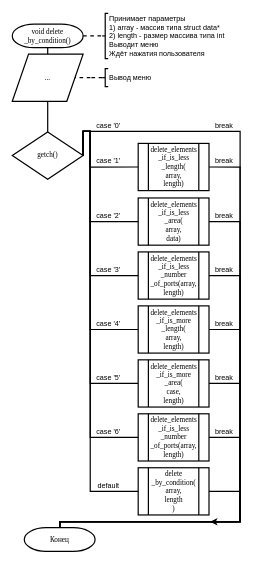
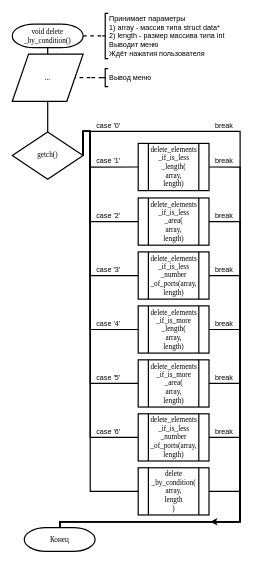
  <mxCell id="0" />
  <mxCell id="1" parent="0" />
  <mxCell id="2" style="edgeStyle=orthogonalEdgeStyle;rounded=0;orthogonalLoop=1;jettySize=auto;html=1;exitX=0.5;exitY=1;exitDx=0;exitDy=0;exitPerimeter=0;entryX=0.5;entryY=0;entryDx=0;entryDy=0;endArrow=none;endFill=0;strokeWidth=2;" edge="1" parent="1" source="4" target="6"><mxGeometry relative="1" as="geometry" /></mxCell>
  <mxCell id="3" style="edgeStyle=orthogonalEdgeStyle;rounded=0;orthogonalLoop=1;jettySize=auto;html=1;exitX=1;exitY=0.5;exitDx=0;exitDy=0;exitPerimeter=0;entryX=0;entryY=0.5;entryDx=0;entryDy=0;entryPerimeter=0;dashed=1;endArrow=none;endFill=0;strokeWidth=2;" edge="1" parent="1" source="4" target="50"><mxGeometry relative="1" as="geometry" /></mxCell>
  <mxCell id="4" value="void delete&lt;br&gt;_by_condition()" style="strokeWidth=2;html=1;shape=mxgraph.flowchart.terminator;whiteSpace=wrap;rounded=0;fontFamily=Times New Roman;" vertex="1" parent="1"><mxGeometry x="20" y="39" width="118.11" height="39.37" as="geometry" /></mxCell>
  <mxCell id="5" style="edgeStyle=orthogonalEdgeStyle;rounded=0;orthogonalLoop=1;jettySize=auto;html=1;exitX=0.5;exitY=1;exitDx=0;exitDy=0;entryX=0.5;entryY=0;entryDx=0;entryDy=0;entryPerimeter=0;endArrow=none;endFill=0;strokeWidth=2;" edge="1" parent="1" source="6" target="15"><mxGeometry relative="1" as="geometry" /></mxCell>
  <mxCell id="6" value="..." style="shape=parallelogram;html=1;strokeWidth=2;perimeter=parallelogramPerimeter;whiteSpace=wrap;rounded=0;arcSize=12;size=0.23;fontFamily=Times New Roman;" vertex="1" parent="1"><mxGeometry x="20" y="89" width="118.11" height="78.74" as="geometry" /></mxCell>
  <mxCell id="7" style="edgeStyle=orthogonalEdgeStyle;rounded=0;orthogonalLoop=1;jettySize=auto;html=1;exitX=1;exitY=0.5;exitDx=0;exitDy=0;exitPerimeter=0;entryX=0;entryY=0.5;entryDx=0;entryDy=0;endArrow=none;endFill=0;strokeWidth=2;" edge="1" parent="1" source="15" target="17"><mxGeometry relative="1" as="geometry"><Array as="points"><mxPoint x="150" y="218" /><mxPoint x="150" y="277" /></Array></mxGeometry></mxCell>
  <mxCell id="8" style="edgeStyle=orthogonalEdgeStyle;rounded=0;orthogonalLoop=1;jettySize=auto;html=1;exitX=1;exitY=0.5;exitDx=0;exitDy=0;exitPerimeter=0;entryX=0;entryY=0.5;entryDx=0;entryDy=0;endArrow=none;endFill=0;strokeWidth=2;" edge="1" parent="1" source="15" target="19"><mxGeometry relative="1" as="geometry"><Array as="points"><mxPoint x="150" y="218" /><mxPoint x="150" y="368" /></Array></mxGeometry></mxCell>
  <mxCell id="9" style="edgeStyle=orthogonalEdgeStyle;rounded=0;orthogonalLoop=1;jettySize=auto;html=1;exitX=1;exitY=0.5;exitDx=0;exitDy=0;exitPerimeter=0;entryX=0;entryY=0.5;entryDx=0;entryDy=0;endArrow=none;endFill=0;strokeWidth=2;" edge="1" parent="1" source="15" target="21"><mxGeometry relative="1" as="geometry"><Array as="points"><mxPoint x="150" y="218" /><mxPoint x="150" y="458" /></Array></mxGeometry></mxCell>
  <mxCell id="10" style="edgeStyle=orthogonalEdgeStyle;rounded=0;orthogonalLoop=1;jettySize=auto;html=1;exitX=1;exitY=0.5;exitDx=0;exitDy=0;exitPerimeter=0;entryX=0;entryY=0.5;entryDx=0;entryDy=0;endArrow=none;endFill=0;strokeWidth=2;" edge="1" parent="1" source="15" target="23"><mxGeometry relative="1" as="geometry"><Array as="points"><mxPoint x="150" y="218" /><mxPoint x="150" y="548" /></Array></mxGeometry></mxCell>
  <mxCell id="11" style="edgeStyle=orthogonalEdgeStyle;rounded=0;orthogonalLoop=1;jettySize=auto;html=1;exitX=1;exitY=0.5;exitDx=0;exitDy=0;exitPerimeter=0;entryX=0;entryY=0.5;entryDx=0;entryDy=0;endArrow=none;endFill=0;strokeWidth=2;" edge="1" parent="1" source="15" target="25"><mxGeometry relative="1" as="geometry"><Array as="points"><mxPoint x="150" y="218" /><mxPoint x="150" y="638" /></Array></mxGeometry></mxCell>
  <mxCell id="12" style="edgeStyle=orthogonalEdgeStyle;rounded=0;orthogonalLoop=1;jettySize=auto;html=1;exitX=1;exitY=0.5;exitDx=0;exitDy=0;exitPerimeter=0;entryX=0;entryY=0.5;entryDx=0;entryDy=0;endArrow=none;endFill=0;strokeWidth=2;" edge="1" parent="1" source="15" target="27"><mxGeometry relative="1" as="geometry"><Array as="points"><mxPoint x="150" y="218" /><mxPoint x="150" y="728" /></Array></mxGeometry></mxCell>
  <mxCell id="13" style="edgeStyle=orthogonalEdgeStyle;rounded=0;orthogonalLoop=1;jettySize=auto;html=1;exitX=1;exitY=0.5;exitDx=0;exitDy=0;exitPerimeter=0;entryX=0;entryY=0.5;entryDx=0;entryDy=0;endArrow=none;endFill=0;strokeWidth=2;" edge="1" parent="1" source="15" target="29"><mxGeometry relative="1" as="geometry"><Array as="points"><mxPoint x="150" y="218" /><mxPoint x="150" y="818" /></Array></mxGeometry></mxCell>
  <mxCell id="14" style="edgeStyle=orthogonalEdgeStyle;rounded=0;orthogonalLoop=1;jettySize=auto;html=1;exitX=1;exitY=0.5;exitDx=0;exitDy=0;exitPerimeter=0;entryX=0.5;entryY=0;entryDx=0;entryDy=0;entryPerimeter=0;endArrow=none;endFill=0;strokeWidth=2;" edge="1" parent="1" source="15" target="30"><mxGeometry relative="1" as="geometry"><Array as="points"><mxPoint x="400" y="218" /><mxPoint x="400" y="869" /><mxPoint x="99" y="869" /></Array></mxGeometry></mxCell>
  <mxCell id="15" value="getch()" style="strokeWidth=2;html=1;shape=mxgraph.flowchart.decision;whiteSpace=wrap;rounded=0;fontFamily=Times New Roman;" vertex="1" parent="1"><mxGeometry x="20" y="219" width="118.11" height="78.74" as="geometry" /></mxCell>
  <mxCell id="16" style="edgeStyle=orthogonalEdgeStyle;rounded=0;orthogonalLoop=1;jettySize=auto;html=1;exitX=1;exitY=0.5;exitDx=0;exitDy=0;entryX=0.5;entryY=0;entryDx=0;entryDy=0;entryPerimeter=0;endArrow=none;endFill=0;strokeWidth=2;" edge="1" parent="1" source="17" target="30"><mxGeometry relative="1" as="geometry"><Array as="points"><mxPoint x="400" y="277" /><mxPoint x="400" y="869" /><mxPoint x="99" y="869" /></Array></mxGeometry></mxCell>
  <mxCell id="17" value="delete_elements&lt;br&gt;_if_is_less&lt;br&gt;_length(&lt;br&gt;array,&lt;br&gt;length)" style="verticalLabelPosition=middle;verticalAlign=middle;html=1;shape=process;whiteSpace=wrap;rounded=0;size=0.14;arcSize=6;strokeWidth=2;fontFamily=Times New Roman;labelPosition=center;align=center;" vertex="1" parent="1"><mxGeometry x="230" y="238" width="118.11" height="78.74" as="geometry" /></mxCell>
  <mxCell id="18" style="edgeStyle=orthogonalEdgeStyle;rounded=0;orthogonalLoop=1;jettySize=auto;html=1;exitX=1;exitY=0.5;exitDx=0;exitDy=0;entryX=0.5;entryY=0;entryDx=0;entryDy=0;entryPerimeter=0;endArrow=none;endFill=0;strokeWidth=2;" edge="1" parent="1" source="19" target="30"><mxGeometry relative="1" as="geometry"><Array as="points"><mxPoint x="400" y="368" /><mxPoint x="400" y="869" /><mxPoint x="99" y="869" /></Array></mxGeometry></mxCell>
- <mxCell id="19" value="delete_elements&lt;br&gt;_if_is_less&lt;br&gt;_area(&lt;br&gt;array,&lt;br&gt;data)" style="verticalLabelPosition=middle;verticalAlign=middle;html=1;shape=process;whiteSpace=wrap;rounded=0;size=0.14;arcSize=6;strokeWidth=2;fontFamily=Times New Roman;labelPosition=center;align=center;" vertex="1" parent="1"><mxGeometry x="230" y="329" width="118.11" height="78.74" as="geometry" /></mxCell>
+ <mxCell id="19" value="delete_elements&lt;br&gt;_if_is_less&lt;br&gt;_area(&lt;br&gt;array,&lt;br&gt;length)" style="verticalLabelPosition=middle;verticalAlign=middle;html=1;shape=process;whiteSpace=wrap;rounded=0;size=0.14;arcSize=6;strokeWidth=2;fontFamily=Times New Roman;labelPosition=center;align=center;" vertex="1" parent="1"><mxGeometry x="230" y="329" width="118.11" height="78.74" as="geometry" /></mxCell>
  <mxCell id="20" style="edgeStyle=orthogonalEdgeStyle;rounded=0;orthogonalLoop=1;jettySize=auto;html=1;exitX=1;exitY=0.5;exitDx=0;exitDy=0;entryX=0.5;entryY=0;entryDx=0;entryDy=0;entryPerimeter=0;endArrow=none;endFill=0;strokeWidth=2;" edge="1" parent="1" source="21" target="30"><mxGeometry relative="1" as="geometry"><Array as="points"><mxPoint x="400" y="458" /><mxPoint x="400" y="869" /><mxPoint x="99" y="869" /></Array></mxGeometry></mxCell>
  <mxCell id="21" value="delete_elements&lt;br&gt;_if_is_less&lt;br&gt;_number&lt;br&gt;_of_ports(array,&lt;br&gt;length)" style="verticalLabelPosition=middle;verticalAlign=middle;html=1;shape=process;whiteSpace=wrap;rounded=0;size=0.14;arcSize=6;strokeWidth=2;fontFamily=Times New Roman;labelPosition=center;align=center;" vertex="1" parent="1"><mxGeometry x="230" y="419" width="118.11" height="78.74" as="geometry" /></mxCell>
  <mxCell id="22" style="edgeStyle=orthogonalEdgeStyle;rounded=0;orthogonalLoop=1;jettySize=auto;html=1;exitX=1;exitY=0.5;exitDx=0;exitDy=0;entryX=0.5;entryY=0;entryDx=0;entryDy=0;entryPerimeter=0;endArrow=none;endFill=0;strokeWidth=2;" edge="1" parent="1" source="23" target="30"><mxGeometry relative="1" as="geometry"><Array as="points"><mxPoint x="400" y="548" /><mxPoint x="400" y="869" /><mxPoint x="99" y="869" /></Array></mxGeometry></mxCell>
  <mxCell id="23" value="delete_elements&lt;br&gt;_if_is_more&lt;br&gt;_length(&lt;br&gt;array,&lt;br&gt;length)" style="verticalLabelPosition=middle;verticalAlign=middle;html=1;shape=process;whiteSpace=wrap;rounded=0;size=0.14;arcSize=6;strokeWidth=2;fontFamily=Times New Roman;labelPosition=center;align=center;" vertex="1" parent="1"><mxGeometry x="230" y="509" width="118.11" height="78.74" as="geometry" /></mxCell>
  <mxCell id="24" style="edgeStyle=orthogonalEdgeStyle;rounded=0;orthogonalLoop=1;jettySize=auto;html=1;exitX=1;exitY=0.5;exitDx=0;exitDy=0;entryX=0.5;entryY=0;entryDx=0;entryDy=0;entryPerimeter=0;endArrow=none;endFill=0;strokeWidth=2;" edge="1" parent="1" source="25" target="30"><mxGeometry relative="1" as="geometry"><Array as="points"><mxPoint x="400" y="638" /><mxPoint x="400" y="869" /><mxPoint x="99" y="869" /></Array></mxGeometry></mxCell>
- <mxCell id="25" value="delete_elements&lt;br&gt;_if_is_more&lt;br&gt;_area(&lt;br&gt;case,&lt;br&gt;length)" style="verticalLabelPosition=middle;verticalAlign=middle;html=1;shape=process;whiteSpace=wrap;rounded=0;size=0.14;arcSize=6;strokeWidth=2;fontFamily=Times New Roman;labelPosition=center;align=center;" vertex="1" parent="1"><mxGeometry x="230" y="599" width="118.11" height="78.74" as="geometry" /></mxCell>
+ <mxCell id="25" value="delete_elements&lt;br&gt;_if_is_more&lt;br&gt;_area(&lt;br&gt;array,&lt;br&gt;length)" style="verticalLabelPosition=middle;verticalAlign=middle;html=1;shape=process;whiteSpace=wrap;rounded=0;size=0.14;arcSize=6;strokeWidth=2;fontFamily=Times New Roman;labelPosition=center;align=center;" vertex="1" parent="1"><mxGeometry x="230" y="599" width="118.11" height="78.74" as="geometry" /></mxCell>
  <mxCell id="26" style="edgeStyle=orthogonalEdgeStyle;rounded=0;orthogonalLoop=1;jettySize=auto;html=1;exitX=1;exitY=0.5;exitDx=0;exitDy=0;entryX=0.5;entryY=0;entryDx=0;entryDy=0;entryPerimeter=0;endArrow=none;endFill=0;strokeWidth=2;" edge="1" parent="1" source="27" target="30"><mxGeometry relative="1" as="geometry"><Array as="points"><mxPoint x="400" y="728" /><mxPoint x="400" y="869" /><mxPoint x="99" y="869" /></Array></mxGeometry></mxCell>
  <mxCell id="27" value="delete_elements&lt;br&gt;_if_is_less&lt;br&gt;_number&lt;br&gt;_of_ports(array,&lt;br&gt;length)" style="verticalLabelPosition=middle;verticalAlign=middle;html=1;shape=process;whiteSpace=wrap;rounded=0;size=0.14;arcSize=6;strokeWidth=2;fontFamily=Times New Roman;labelPosition=center;align=center;" vertex="1" parent="1"><mxGeometry x="230" y="689" width="118.11" height="78.74" as="geometry" /></mxCell>
  <mxCell id="28" style="edgeStyle=orthogonalEdgeStyle;rounded=0;orthogonalLoop=1;jettySize=auto;html=1;exitX=1;exitY=0.5;exitDx=0;exitDy=0;entryX=0.5;entryY=0;entryDx=0;entryDy=0;entryPerimeter=0;endArrow=none;endFill=0;strokeWidth=2;" edge="1" parent="1" source="29" target="30"><mxGeometry relative="1" as="geometry"><Array as="points"><mxPoint x="400" y="818" /><mxPoint x="400" y="869" /><mxPoint x="99" y="869" /></Array></mxGeometry></mxCell>
  <mxCell id="29" value="delete&lt;br&gt;_by_condition(&lt;br&gt;array,&lt;br&gt;length&lt;br&gt;)" style="verticalLabelPosition=middle;verticalAlign=middle;html=1;shape=process;whiteSpace=wrap;rounded=0;size=0.14;arcSize=6;strokeWidth=2;fontFamily=Times New Roman;labelPosition=center;align=center;" vertex="1" parent="1"><mxGeometry x="230" y="779" width="118.11" height="78.74" as="geometry" /></mxCell>
  <mxCell id="30" value="Конец" style="strokeWidth=2;html=1;shape=mxgraph.flowchart.terminator;whiteSpace=wrap;rounded=0;fontFamily=Times New Roman;" vertex="1" parent="1"><mxGeometry x="40" y="879" width="118.11" height="39.37" as="geometry" /></mxCell>
  <mxCell id="31" value="case '1'" style="text;html=1;align=center;verticalAlign=middle;resizable=0;points=[];autosize=1;" vertex="1" parent="1"><mxGeometry x="150" y="257.74" width="60" height="20" as="geometry" /></mxCell>
  <mxCell id="32" value="case '2'" style="text;html=1;align=center;verticalAlign=middle;resizable=0;points=[];autosize=1;" vertex="1" parent="1"><mxGeometry x="150" y="349" width="60" height="20" as="geometry" /></mxCell>
  <mxCell id="33" value="case '3'" style="text;html=1;align=center;verticalAlign=middle;resizable=0;points=[];autosize=1;" vertex="1" parent="1"><mxGeometry x="150" y="439" width="60" height="20" as="geometry" /></mxCell>
  <mxCell id="34" value="case '4'" style="text;html=1;align=center;verticalAlign=middle;resizable=0;points=[];autosize=1;" vertex="1" parent="1"><mxGeometry x="150" y="529" width="60" height="20" as="geometry" /></mxCell>
  <mxCell id="35" value="break" style="text;html=1;align=center;verticalAlign=middle;resizable=0;points=[];autosize=1;" vertex="1" parent="1"><mxGeometry x="348.11" y="709" width="50" height="20" as="geometry" /></mxCell>
  <mxCell id="36" value="break" style="text;html=1;align=center;verticalAlign=middle;resizable=0;points=[];autosize=1;" vertex="1" parent="1"><mxGeometry x="348.11" y="619" width="50" height="20" as="geometry" /></mxCell>
  <mxCell id="37" value="break" style="text;html=1;align=center;verticalAlign=middle;resizable=0;points=[];autosize=1;" vertex="1" parent="1"><mxGeometry x="348.11" y="529" width="50" height="20" as="geometry" /></mxCell>
  <mxCell id="38" value="break" style="text;html=1;align=center;verticalAlign=middle;resizable=0;points=[];autosize=1;" vertex="1" parent="1"><mxGeometry x="348.11" y="439" width="50" height="20" as="geometry" /></mxCell>
  <mxCell id="39" value="break" style="text;html=1;align=center;verticalAlign=middle;resizable=0;points=[];autosize=1;" vertex="1" parent="1"><mxGeometry x="348.11" y="349" width="50" height="20" as="geometry" /></mxCell>
  <mxCell id="40" value="break" style="text;html=1;align=center;verticalAlign=middle;resizable=0;points=[];autosize=1;" vertex="1" parent="1"><mxGeometry x="348.11" y="257.74" width="50" height="20" as="geometry" /></mxCell>
  <mxCell id="41" value="break" style="text;html=1;align=center;verticalAlign=middle;resizable=0;points=[];autosize=1;" vertex="1" parent="1"><mxGeometry x="348.11" y="199" width="50" height="20" as="geometry" /></mxCell>
  <mxCell id="42" value="case '0'" style="text;html=1;align=center;verticalAlign=middle;resizable=0;points=[];autosize=1;" vertex="1" parent="1"><mxGeometry x="150" y="199" width="60" height="20" as="geometry" /></mxCell>
  <mxCell id="43" value="case '5'" style="text;html=1;align=center;verticalAlign=middle;resizable=0;points=[];autosize=1;" vertex="1" parent="1"><mxGeometry x="150" y="619" width="60" height="20" as="geometry" /></mxCell>
  <mxCell id="44" value="case '6'" style="text;html=1;align=center;verticalAlign=middle;resizable=0;points=[];autosize=1;" vertex="1" parent="1"><mxGeometry x="150" y="709" width="60" height="20" as="geometry" /></mxCell>
- <mxCell id="45" value="default" style="text;html=1;align=center;verticalAlign=middle;resizable=0;points=[];autosize=1;" vertex="1" parent="1"><mxGeometry x="155" y="799" width="50" height="20" as="geometry" /></mxCell>
  <mxCell id="46" value="" style="endArrow=classic;html=1;strokeWidth=2;" edge="1" parent="1"><mxGeometry width="50" height="50" relative="1" as="geometry"><mxPoint x="390" y="869" as="sourcePoint" /><mxPoint x="350" y="869" as="targetPoint" /></mxGeometry></mxCell>
  <mxCell id="47" style="edgeStyle=orthogonalEdgeStyle;rounded=0;orthogonalLoop=1;jettySize=auto;html=1;exitX=0;exitY=0.5;exitDx=0;exitDy=0;exitPerimeter=0;entryX=1;entryY=0.5;entryDx=0;entryDy=0;dashed=1;endArrow=none;endFill=0;strokeWidth=2;" edge="1" parent="1" source="48" target="6"><mxGeometry relative="1" as="geometry" /></mxCell>
  <mxCell id="48" value="Вывод меню" style="strokeWidth=2;html=1;shape=mxgraph.flowchart.annotation_2;align=left;labelPosition=right;pointerEvents=1;" vertex="1" parent="1"><mxGeometry x="170" y="113.37" width="10" height="30" as="geometry" /></mxCell>
  <mxCell id="49" style="edgeStyle=orthogonalEdgeStyle;rounded=1;orthogonalLoop=1;jettySize=auto;html=1;exitX=0;exitY=0.5;exitDx=0;exitDy=0;exitPerimeter=0;entryX=1;entryY=0.5;entryDx=0;entryDy=0;entryPerimeter=0;endArrow=none;endFill=0;strokeWidth=2;dashed=1;strokeColor=none;" edge="1" parent="1" source="50" target="4"><mxGeometry relative="1" as="geometry" /></mxCell>
  <mxCell id="50" value="Принимает параметры&lt;br&gt;1) array - массив типа struct data*&lt;br&gt;2) length - размер массива типа int&lt;br&gt;Выводит меню&lt;br&gt;Ждёт нажатия пользователя" style="strokeWidth=2;html=1;shape=mxgraph.flowchart.annotation_2;align=left;labelPosition=right;pointerEvents=1;" vertex="1" parent="1"><mxGeometry x="170" y="20.95" width="10" height="75.47" as="geometry" /></mxCell>
